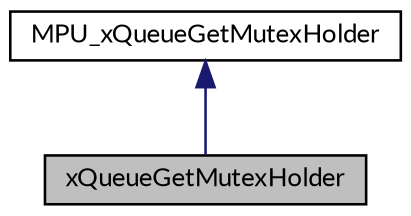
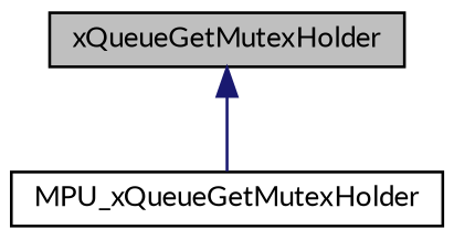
  digraph {
    rankdir=TB
    fontname=Lato
    node [color=black fontname=Lato fontsize=10 shape=record style=filled]
    n1 [fillcolor=grey75 fontcolor=black height=0.2 label=xQueueGetMutexHolder width=0.4]
    n2 [fillcolor=white height=0.2 label=MPU_xQueueGetMutexHolder width=0.4]
-   n2 -> n1 [color=midnightblue dir=back fontname=Lato fontsize=10 labelfontname=Helvetica labelfontsize=10 style=solid]
+   n1 -> n2 [color=midnightblue dir=back fontname=Lato fontsize=10 labelfontname=Helvetica labelfontsize=10 style=solid]
  }
